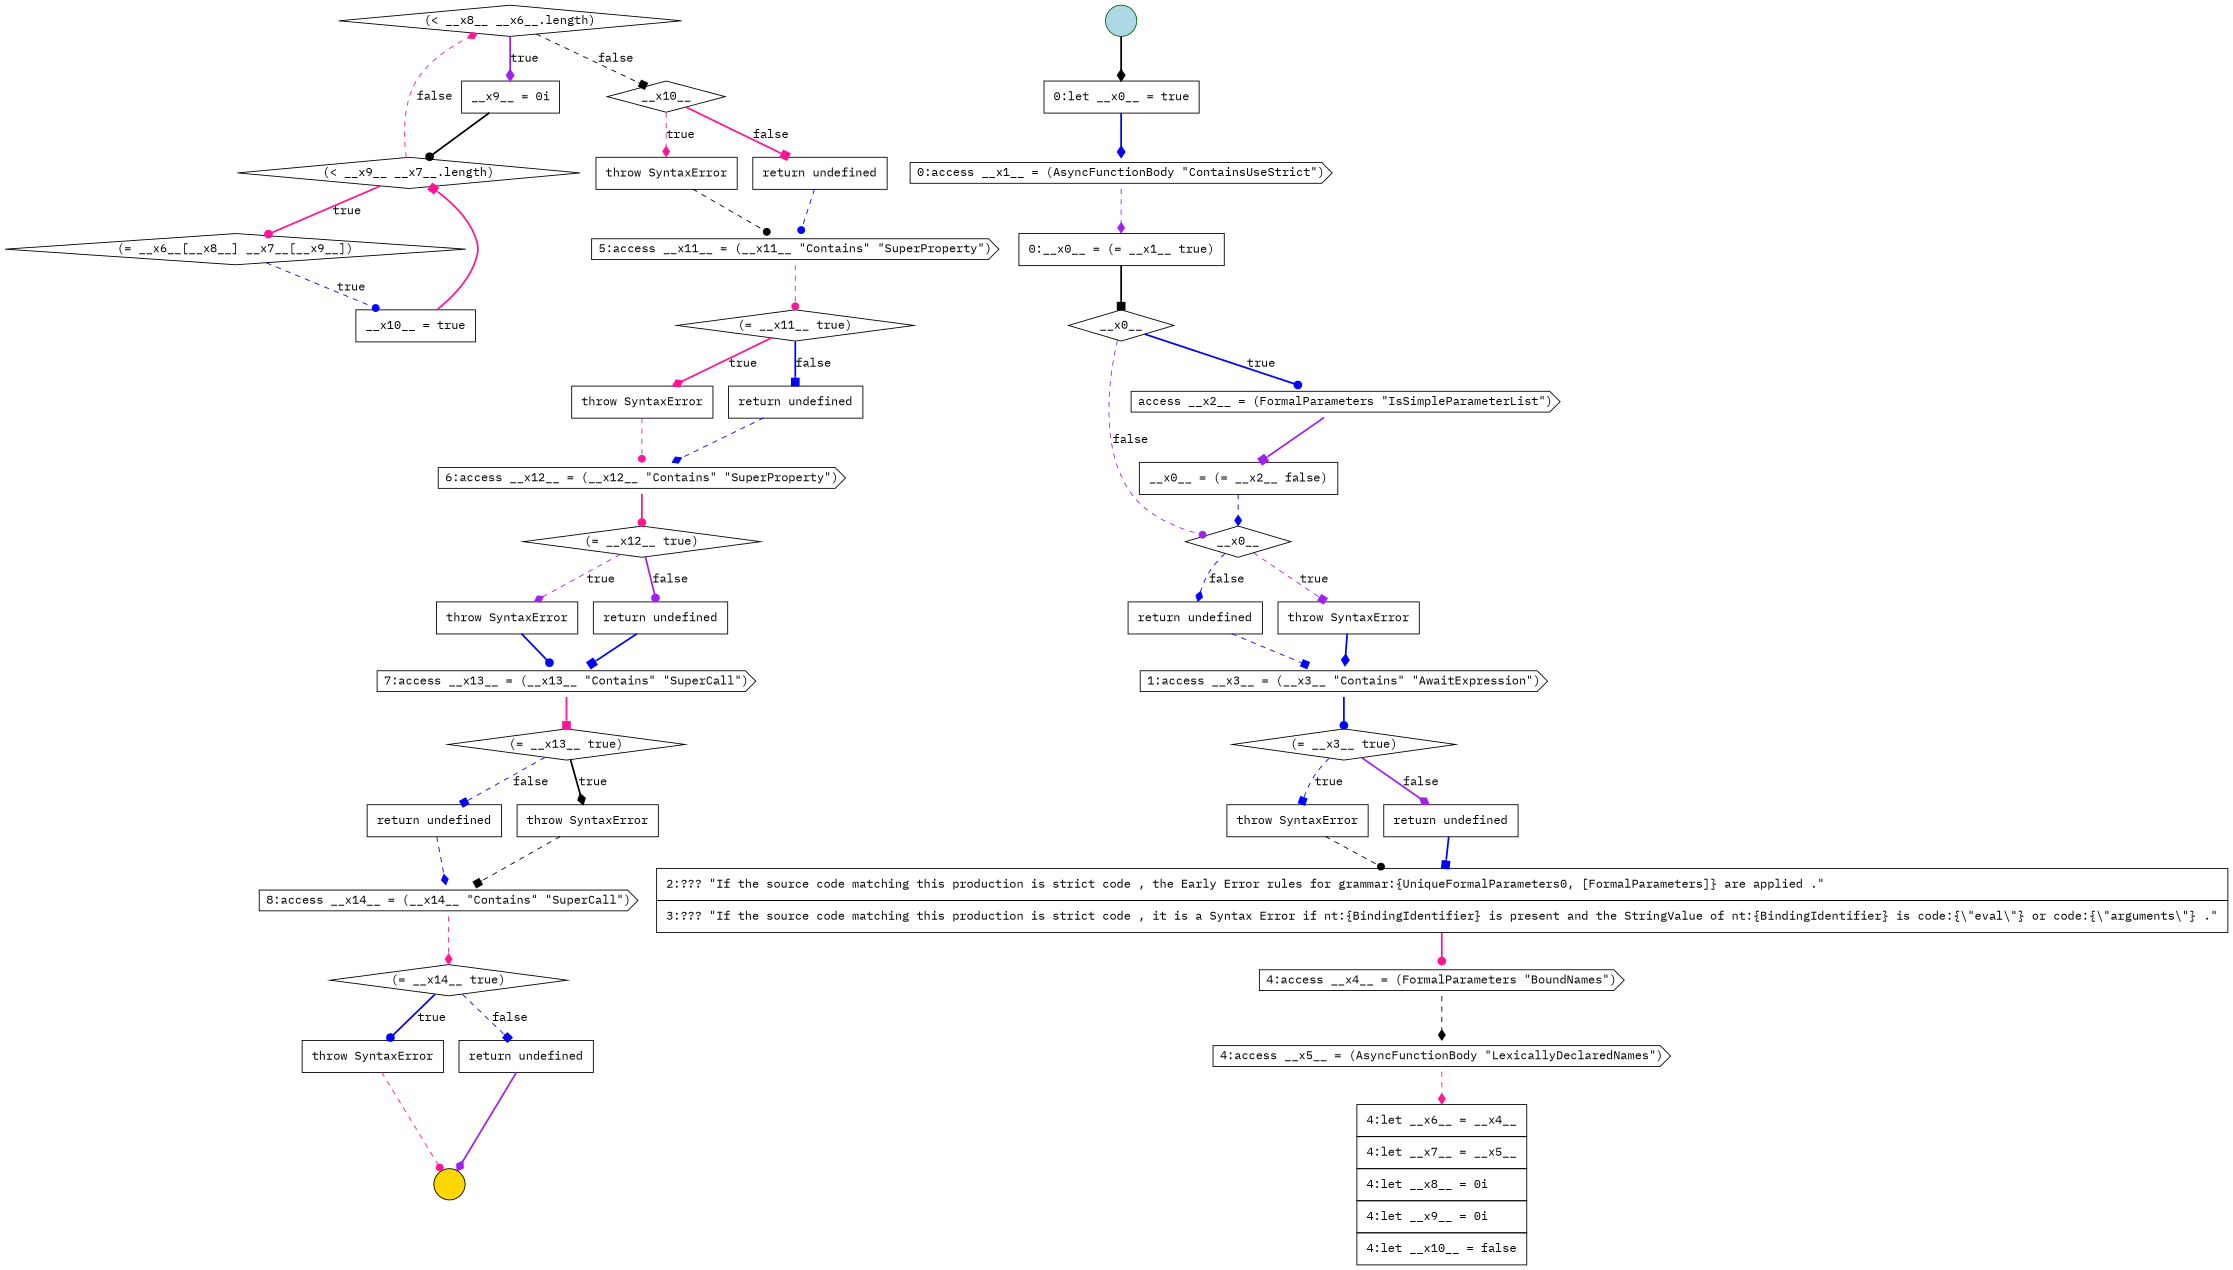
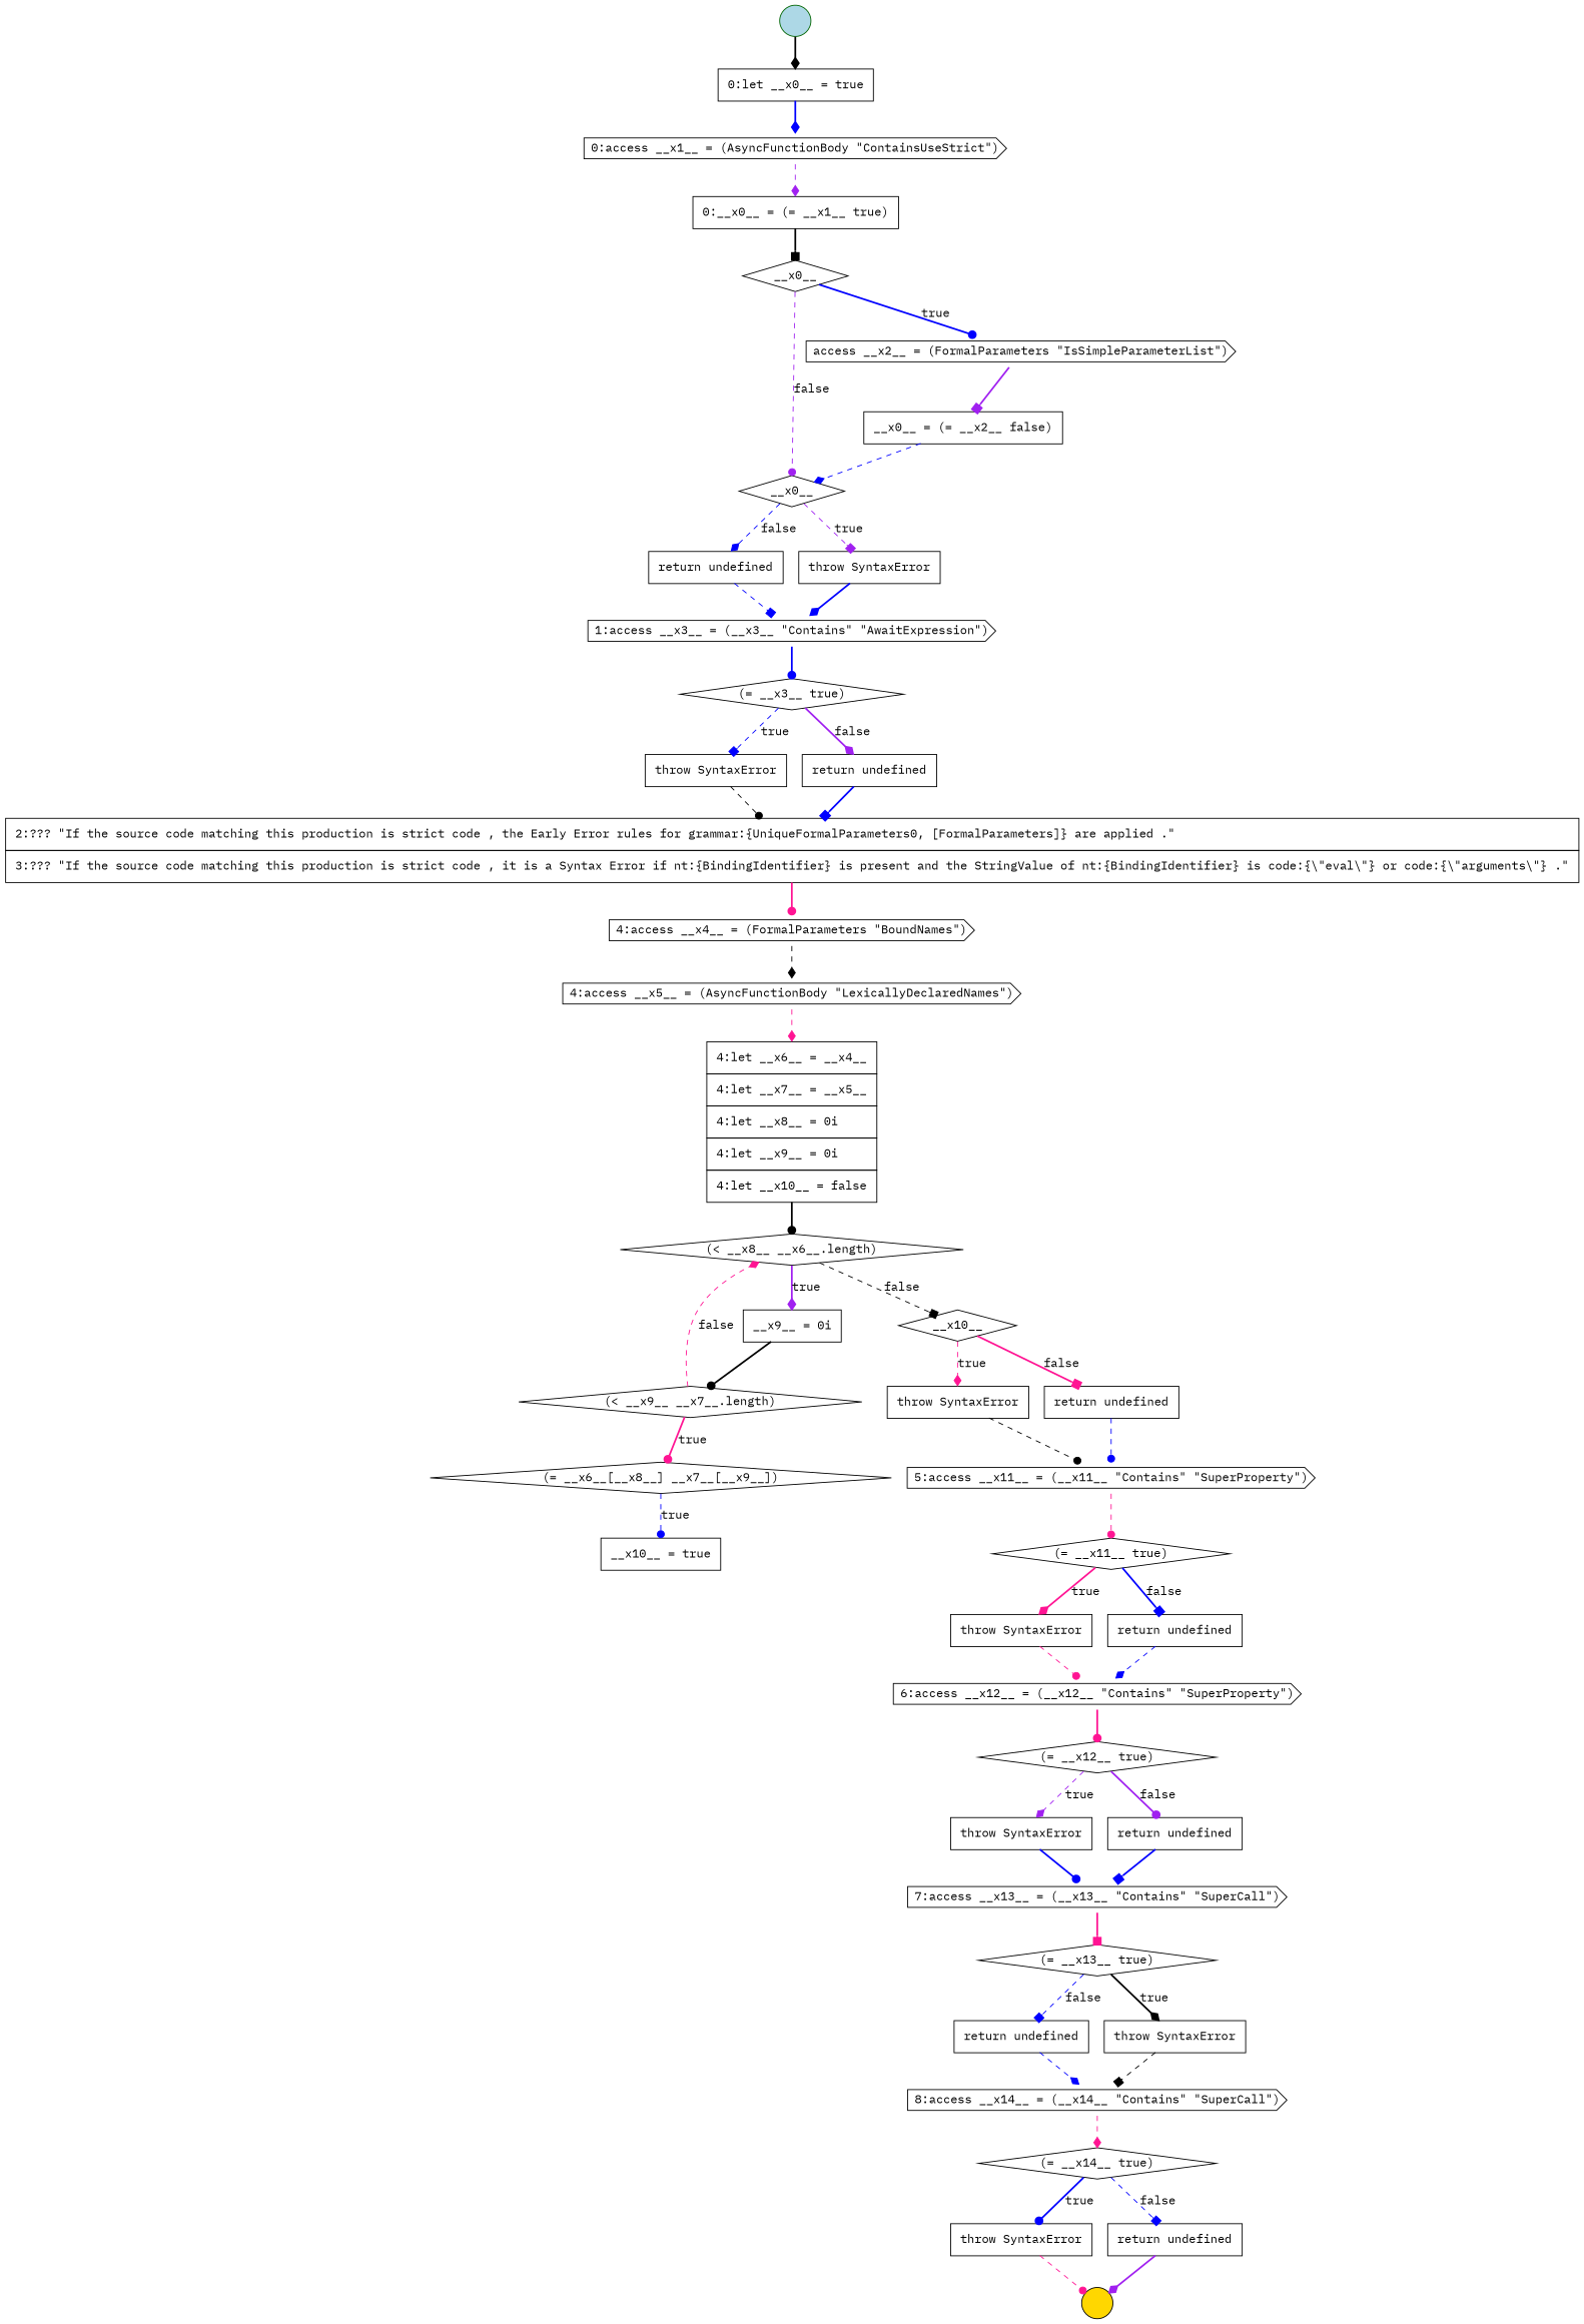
  digraph {
    fontname="IBM Plex Mono"
    node [color=black fillcolor=white fontname="IBM Plex Mono" shape=none style=filled]
    edge [arrowhead=diamond color=blue fontname="IBM Plex Mono" style=bold]
    n1 [label=<<font color="black">     <table border="0" cellborder="1" cellspacing="0" cellpadding="10">       <tr><td align="left">throw SyntaxError</td></tr>     </table>   </font>> margin=0]
    n2 [label=<<font color="black">7:access __x13__ = (__x13__ &quot;Contains&quot; &quot;SuperCall&quot;)</font>> shape=cds]
    n3 [label=<<font color="black">(= __x13__ true)</font>> shape=diamond]
    n4 [label=<<font color="black">     <table border="0" cellborder="1" cellspacing="0" cellpadding="10">       <tr><td align="left">__x9__ = 0i</td></tr>     </table>   </font>> margin=0]
    n5 [label=<<font color="black">(&lt; __x9__ __x7__.length)</font>> shape=diamond]
    n6 [label=<<font color="black">(= __x6__[__x8__] __x7__[__x9__])</font>> shape=diamond]
    n7 [label=<<font color="black">(&lt; __x8__ __x6__.length)</font>> shape=diamond]
    n8 [label=<<font color="black">     <table border="0" cellborder="1" cellspacing="0" cellpadding="10">       <tr><td align="left">throw SyntaxError</td></tr>     </table>   </font>> margin=0]
    n9 [label=<<font color="black">5:access __x11__ = (__x11__ &quot;Contains&quot; &quot;SuperProperty&quot;)</font>> shape=cds]
    n10 [label=<<font color="black">(= __x11__ true)</font>> shape=diamond]
    n11 [label=<<font color="black">     <table border="0" cellborder="1" cellspacing="0" cellpadding="10">       <tr><td align="left">throw SyntaxError</td></tr>     </table>   </font>> margin=0]
    n12 [label=<<font color="black">     <table border="0" cellborder="1" cellspacing="0" cellpadding="10">       <tr><td align="left">return undefined</td></tr>     </table>   </font>> margin=0]
    n13 [label=<<font color="black">6:access __x12__ = (__x12__ &quot;Contains&quot; &quot;SuperProperty&quot;)</font>> shape=cds]
    n14 [label=<<font color="black">     <table border="0" cellborder="1" cellspacing="0" cellpadding="10">       <tr><td align="left">return undefined</td></tr>     </table>   </font>> margin=0]
    n15 [label=<<font color="black">     <table border="0" cellborder="1" cellspacing="0" cellpadding="10">       <tr><td align="left">throw SyntaxError</td></tr>     </table>   </font>> margin=0]
    n16 [label=<<font color="black">8:access __x14__ = (__x14__ &quot;Contains&quot; &quot;SuperCall&quot;)</font>> shape=cds]
    n17 [label=<<font color="black">     <table border="0" cellborder="1" cellspacing="0" cellpadding="10">       <tr><td align="left">__x0__ = (= __x2__ false)</td></tr>     </table>   </font>> margin=0]
    n18 [label=<<font color="black">__x0__</font>> shape=diamond]
    n19 [label=<<font color="black">     <table border="0" cellborder="1" cellspacing="0" cellpadding="10">       <tr><td align="left">return undefined</td></tr>     </table>   </font>> margin=0]
    n20 [label=<<font color="black">     <table border="0" cellborder="1" cellspacing="0" cellpadding="10">       <tr><td align="left">throw SyntaxError</td></tr>     </table>   </font>> margin=0]
    n21 [label=<<font color="black">(= __x3__ true)</font>> shape=diamond]
    n22 [label=<<font color="black">     <table border="0" cellborder="1" cellspacing="0" cellpadding="10">       <tr><td align="left">throw SyntaxError</td></tr>     </table>   </font>> margin=0]
    n23 [label=<<font color="black">     <table border="0" cellborder="1" cellspacing="0" cellpadding="10">       <tr><td align="left">return undefined</td></tr>     </table>   </font>> margin=0]
    n24 [label=<<font color="black">     <table border="0" cellborder="1" cellspacing="0" cellpadding="10">       <tr><td align="left">2:??? &quot;If the source code matching this production is strict code , the Early Error rules for grammar:{UniqueFormalParameters0, [FormalParameters]} are applied .&quot;</td></tr>       <tr><td align="left">3:??? &quot;If the source code matching this production is strict code , it is a Syntax Error if nt:{BindingIdentifier} is present and the StringValue of nt:{BindingIdentifier} is code:{\&quot;eval\&quot;} or code:{\&quot;arguments\&quot;} .&quot;</td></tr>     </table>   </font>> margin=0]
    n25 [color=darkgreen fillcolor=lightblue label=" " shape=circle]
    n26 [label=<<font color="black">     <table border="0" cellborder="1" cellspacing="0" cellpadding="10">       <tr><td align="left">0:let __x0__ = true</td></tr>     </table>   </font>> margin=0]
    n27 [label=<<font color="black">0:access __x1__ = (AsyncFunctionBody &quot;ContainsUseStrict&quot;)</font>> shape=cds]
    n28 [label=<<font color="black">     <table border="0" cellborder="1" cellspacing="0" cellpadding="10">       <tr><td align="left">__x10__ = true</td></tr>     </table>   </font>> margin=0]
    n29 [label=<<font color="black">     <table border="0" cellborder="1" cellspacing="0" cellpadding="10">       <tr><td align="left">return undefined</td></tr>     </table>   </font>> margin=0]
    n30 [label=<<font color="black">4:access __x5__ = (AsyncFunctionBody &quot;LexicallyDeclaredNames&quot;)</font>> shape=cds]
    n31 [label=<<font color="black">     <table border="0" cellborder="1" cellspacing="0" cellpadding="10">       <tr><td align="left">4:let __x6__ = __x4__</td></tr>       <tr><td align="left">4:let __x7__ = __x5__</td></tr>       <tr><td align="left">4:let __x8__ = 0i</td></tr>       <tr><td align="left">4:let __x9__ = 0i</td></tr>       <tr><td align="left">4:let __x10__ = false</td></tr>     </table>   </font>> margin=0]
    n32 [label=<<font color="black">(= __x14__ true)</font>> shape=diamond]
    n33 [label=<<font color="black">     <table border="0" cellborder="1" cellspacing="0" cellpadding="10">       <tr><td align="left">return undefined</td></tr>     </table>   </font>> margin=0]
    n34 [label=<<font color="black">__x0__</font>> shape=diamond]
    n35 [label=<<font color="black">access __x2__ = (FormalParameters &quot;IsSimpleParameterList&quot;)</font>> shape=cds]
    n36 [label=<<font color="black">     <table border="0" cellborder="1" cellspacing="0" cellpadding="10">       <tr><td align="left">throw SyntaxError</td></tr>     </table>   </font>> margin=0]
    n37 [label=<<font color="black">     <table border="0" cellborder="1" cellspacing="0" cellpadding="10">       <tr><td align="left">return undefined</td></tr>     </table>   </font>> margin=0]
    n38 [fillcolor=gold label=" " shape=circle]
    n39 [label=<<font color="black">4:access __x4__ = (FormalParameters &quot;BoundNames&quot;)</font>> shape=cds]
    n40 [label=<<font color="black">__x10__</font>> shape=diamond]
    n41 [label=<<font color="black">1:access __x3__ = (__x3__ &quot;Contains&quot; &quot;AwaitExpression&quot;)</font>> shape=cds]
    n42 [label=<<font color="black">     <table border="0" cellborder="1" cellspacing="0" cellpadding="10">       <tr><td align="left">0:__x0__ = (= __x1__ true)</td></tr>     </table>   </font>> margin=0]
    n43 [label=<<font color="black">(= __x12__ true)</font>> shape=diamond]
    n1 -> n2 [arrowhead=dot]
    n2 -> n3 [arrowhead=box color=deeppink]
    n3 -> n14 [arrowhead=box label=<<font color="black">false</font>> style=dashed]
    n3 -> n15 [color=black label=<<font color="black">true</font>>]
    n4 -> n5 [arrowhead=dot color=black]
    n5 -> n6 [arrowhead=dot color=deeppink label=<<font color="black">true</font>>]
    n5 -> n7 [color=deeppink label=<<font color="black">false</font>> style=dashed]
    n6 -> n28 [arrowhead=dot label=<<font color="black">true</font>> style=dashed]
    n7 -> n4 [color=purple label=<<font color="black">true</font>>]
    n7 -> n40 [arrowhead=box color=black label=<<font color="black">false</font>> style=dashed]
    n8 -> n9 [arrowhead=dot color=black style=dashed]
    n9 -> n10 [arrowhead=dot color=deeppink style=dashed]
    n10 -> n11 [color=deeppink label=<<font color="black">true</font>>]
    n10 -> n12 [arrowhead=box label=<<font color="black">false</font>>]
    n11 -> n13 [arrowhead=dot color=deeppink style=dashed]
    n12 -> n13 [style=dashed]
    n13 -> n43 [arrowhead=dot color=deeppink]
    n14 -> n16 [style=dashed]
    n15 -> n16 [arrowhead=box color=black style=dashed]
    n16 -> n32 [color=deeppink style=dashed]
    n17 -> n18 [style=dashed]
    n18 -> n19 [label=<<font color="black">false</font>> style=dashed]
    n18 -> n20 [arrowhead=box color=purple label=<<font color="black">true</font>> style=dashed]
    n19 -> n41 [arrowhead=box style=dashed]
    n20 -> n41
    n21 -> n22 [arrowhead=box label=<<font color="black">true</font>> style=dashed]
    n21 -> n23 [color=purple label=<<font color="black">false</font>>]
    n22 -> n24 [arrowhead=dot color=black style=dashed]
    n23 -> n24 [arrowhead=box]
    n24 -> n39 [arrowhead=dot color=deeppink]
    n25 -> n26 [color=black]
    n26 -> n27
    n27 -> n42 [color=purple style=dashed]
-   n28 -> n5 [arrowhead=box color=deeppink]
    n29 -> n9 [arrowhead=dot style=dashed]
    n30 -> n31 [color=deeppink style=dashed]
+   n31 -> n7 [arrowhead=dot color=black]
    n32 -> n36 [arrowhead=dot label=<<font color="black">true</font>>]
    n32 -> n37 [arrowhead=box label=<<font color="black">false</font>> style=dashed]
    n33 -> n2 [arrowhead=box]
    n34 -> n18 [arrowhead=dot color=purple label=<<font color="black">false</font>> style=dashed]
    n34 -> n35 [arrowhead=dot label=<<font color="black">true</font>>]
    n35 -> n17 [arrowhead=box color=purple]
    n36 -> n38 [arrowhead=dot color=deeppink style=dashed]
    n37 -> n38 [color=purple]
    n39 -> n30 [color=black style=dashed]
    n40 -> n8 [color=deeppink label=<<font color="black">true</font>> style=dashed]
    n40 -> n29 [arrowhead=box color=deeppink label=<<font color="black">false</font>>]
    n41 -> n21 [arrowhead=dot]
    n42 -> n34 [arrowhead=box color=black]
    n43 -> n1 [color=purple label=<<font color="black">true</font>> style=dashed]
    n43 -> n33 [arrowhead=dot color=purple label=<<font color="black">false</font>>]
  }
